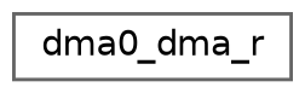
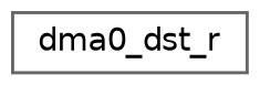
  digraph {
    rankdir=LR
-   n1 [color=grey40 fillcolor=white fontname=Helvetica fontsize=10 height=0.2 label=dma0_dma_r shape=box style=filled width=0.4]
+   n1 [color=grey40 fillcolor=white fontname=Helvetica fontsize=10 height=0.2 label=dma0_dst_r shape=box style=filled width=0.4]
  }
